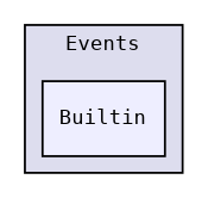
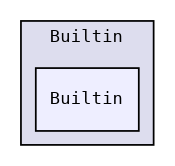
  digraph {
    compound=true
    fontname="DejaVu Sans Mono"
    n1 [fillcolor="#eeeeff" fontname="DejaVu Sans Mono" fontsize=10 label=Builtin pencolor=black shape=box style=filled]
    subgraph cluster_1 {
      bgcolor="#ddddee"
      fontsize=10
-     label=Events
+     label=Builtin
      pencolor=black
      n1
    }
  }
